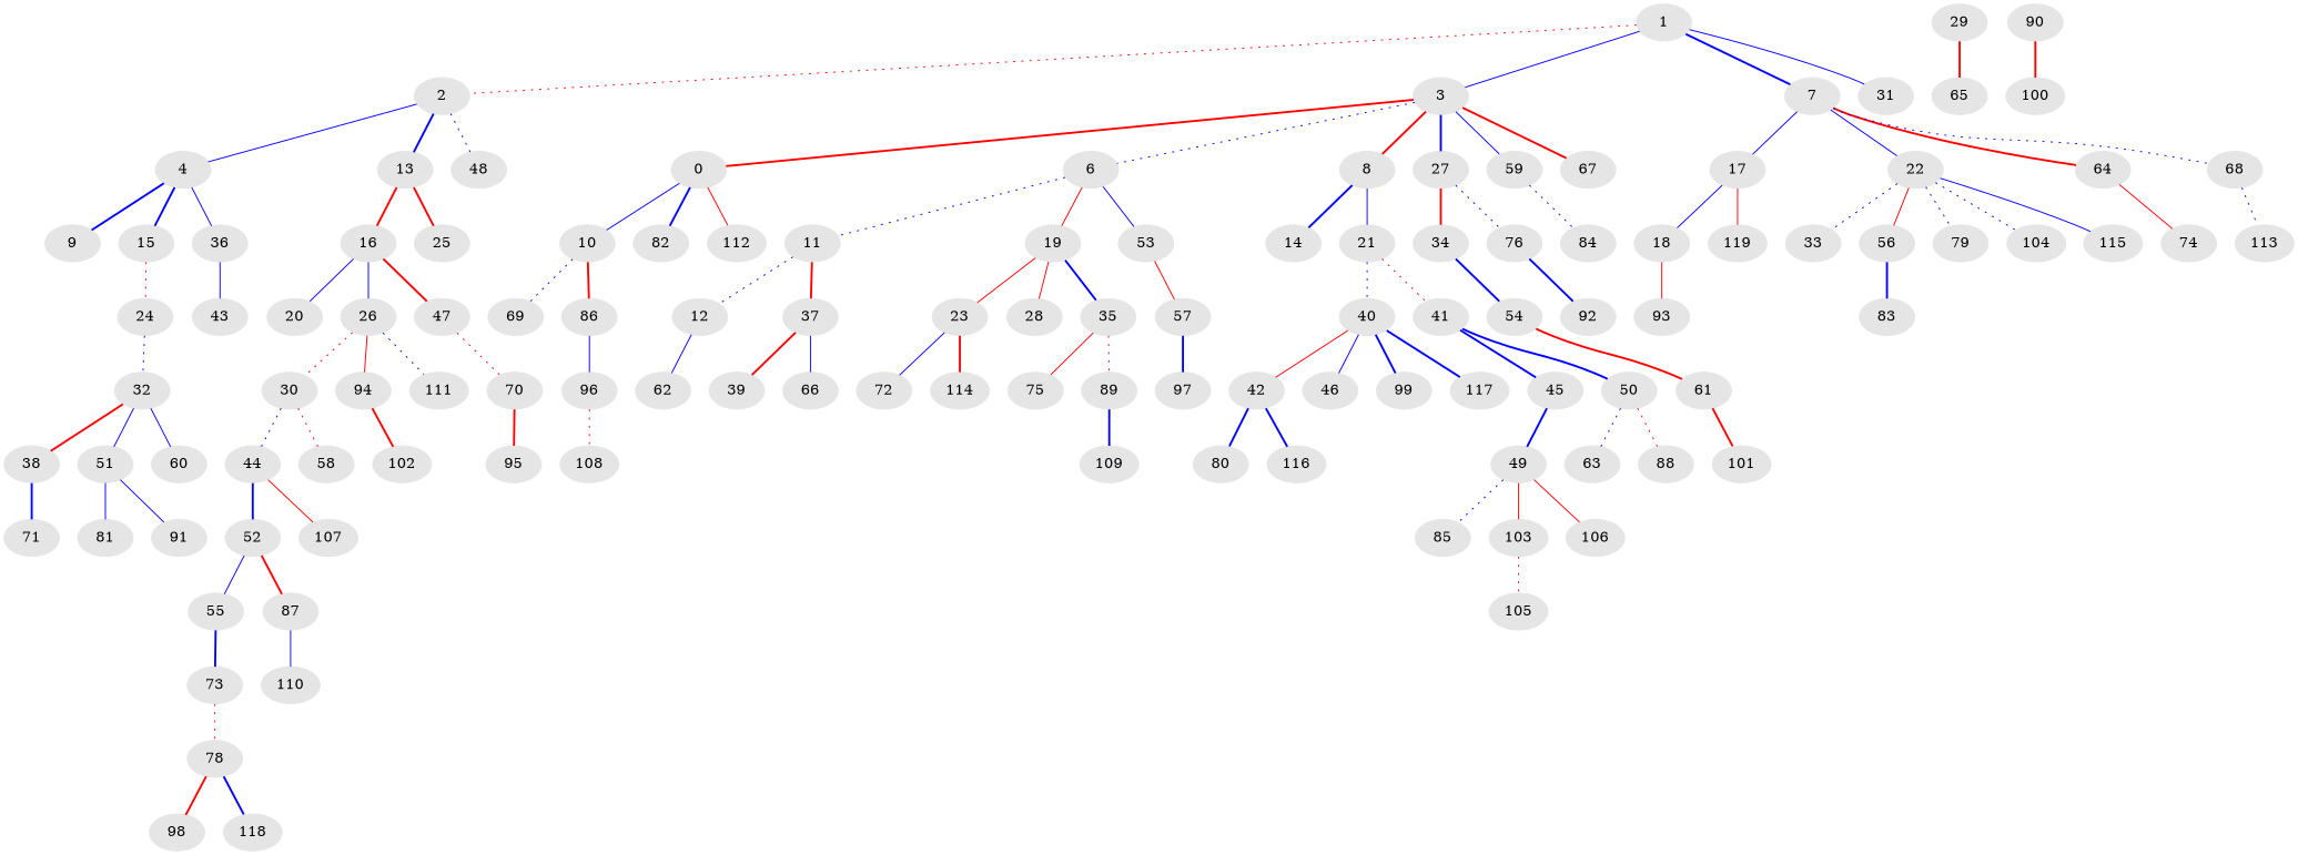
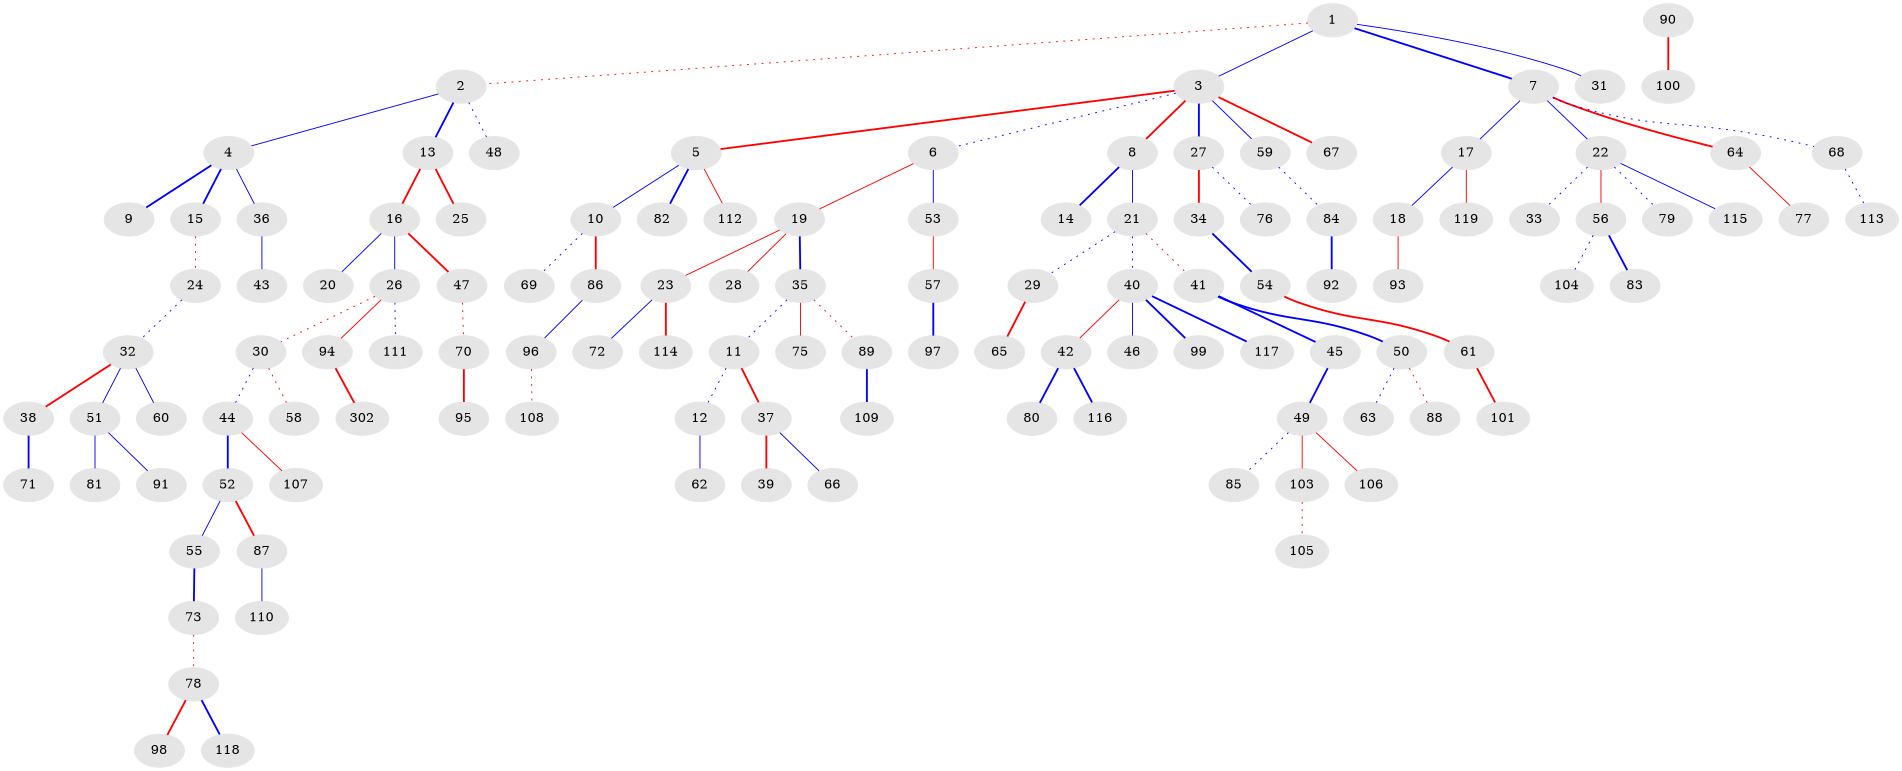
  graph {
    node [color=gray90 style=filled]
    edge [color=blue style=bold]
    1
    2
    3
    7
    31
    4
    13
    48
-   5 [label=0]
+   5
    6
    8
    27
    59
    67
    17
    22
    64
    68
    9
    15
    36
    16
    25
    10
    82
    112
    11
    19
    53
    14
    21
    34
    76
    84
    24
    43
    69
    86
    12
    37
    23
    28
    35
    57
    18
    119
    33
    56
    79
    104
    115
-   74
+   74 [label=77]
    113
    29
    40
    41
    96
    62
    39
    66
    20
    26
    47
    32
    30
    94
    111
    70
    93
    72
    114
    75
    89
    65
    42
    46
    99
    117
    45
    50
    83
    38
    51
    60
    44
    58
-   102
+   102 [label=302]
    54
    92
    52
    107
    71
    81
    91
    61
    109
    80
    116
    49
    63
    88
    55
    87
    85
    103
    106
    95
    105
    73
    110
    97
    101
    78
    98
    118
    90
    100
    108
    1 -- 2 [color=red style=dotted]
    1 -- 3 [style=solid]
    1 -- 7
    1 -- 31 [style=solid]
    2 -- 4 [style=solid]
    2 -- 13
    2 -- 48 [style=dotted]
    3 -- 5 [color=red]
    3 -- 6 [style=dotted]
    3 -- 8 [color=red]
    3 -- 27
    3 -- 59 [style=solid]
    3 -- 67 [color=red]
    7 -- 17 [style=solid]
    7 -- 22 [style=solid]
    7 -- 64 [color=red]
    7 -- 68 [style=dotted]
    4 -- 9
    4 -- 15
    4 -- 36 [style=solid]
    13 -- 16 [color=red]
    13 -- 25 [color=red]
    5 -- 10 [style=solid]
    5 -- 82
    5 -- 112 [color=red style=solid]
-   6 -- 11 [style=dotted]
+   35 -- 11 [style=dotted]
    6 -- 19 [color=red style=solid]
    6 -- 53 [style=solid]
    8 -- 14
    8 -- 21 [style=solid]
    27 -- 34 [color=red]
    27 -- 76 [style=dotted]
    59 -- 84 [style=dotted]
    17 -- 18 [style=solid]
    17 -- 119 [color=red style=solid]
    22 -- 33 [style=dotted]
    22 -- 56 [color=red style=solid]
    22 -- 79 [style=dotted]
-   22 -- 104 [style=dotted]
+   56 -- 104 [style=dotted]
    22 -- 115 [style=solid]
    64 -- 74 [color=red style=solid]
    68 -- 113 [style=dotted]
    15 -- 24 [color=red style=dotted]
    36 -- 43 [style=solid]
    16 -- 20 [style=solid]
    16 -- 26 [style=solid]
    16 -- 47 [color=red]
    10 -- 69 [style=dotted]
    10 -- 86 [color=red]
    11 -- 12 [style=dotted]
    11 -- 37 [color=red]
    19 -- 23 [color=red style=solid]
    19 -- 28 [color=red style=solid]
    19 -- 35
    53 -- 57 [color=red style=solid]
+   21 -- 29 [style=dotted]
    21 -- 40 [style=dotted]
    21 -- 41 [color=red style=dotted]
    34 -- 54
-   76 -- 92
+   84 -- 92
    24 -- 32 [style=dotted]
    86 -- 96 [style=solid]
    12 -- 62 [style=solid]
    37 -- 39 [color=red]
    37 -- 66 [style=solid]
    23 -- 72 [style=solid]
    23 -- 114 [color=red]
    35 -- 75 [color=red style=solid]
    35 -- 89 [color=red style=dotted]
    57 -- 97
    18 -- 93 [color=red style=solid]
    56 -- 83
    29 -- 65 [color=red]
    40 -- 42 [color=red style=solid]
    40 -- 46 [style=solid]
    40 -- 99
    40 -- 117
    41 -- 45
    41 -- 50
    96 -- 108 [color=red style=dotted]
    26 -- 30 [color=red style=dotted]
    26 -- 94 [color=red style=solid]
    26 -- 111 [style=dotted]
    47 -- 70 [color=red style=dotted]
    32 -- 38 [color=red]
    32 -- 51 [style=solid]
    32 -- 60 [style=solid]
    30 -- 44 [style=dotted]
    30 -- 58 [color=red style=dotted]
    94 -- 102 [color=red]
    70 -- 95 [color=red]
    89 -- 109
    42 -- 80
    42 -- 116
    45 -- 49
    50 -- 63 [style=dotted]
    50 -- 88 [color=red style=dotted]
    38 -- 71
    51 -- 81 [style=solid]
    51 -- 91 [style=solid]
    44 -- 52
    44 -- 107 [color=red style=solid]
    54 -- 61 [color=red]
    52 -- 55 [style=solid]
    52 -- 87 [color=red]
    61 -- 101 [color=red]
    49 -- 85 [style=dotted]
    49 -- 103 [color=red style=solid]
    49 -- 106 [color=red style=solid]
    55 -- 73
    87 -- 110 [style=solid]
    103 -- 105 [color=red style=dotted]
    73 -- 78 [color=red style=dotted]
    78 -- 98 [color=red]
    78 -- 118
    90 -- 100 [color=red]
  }
